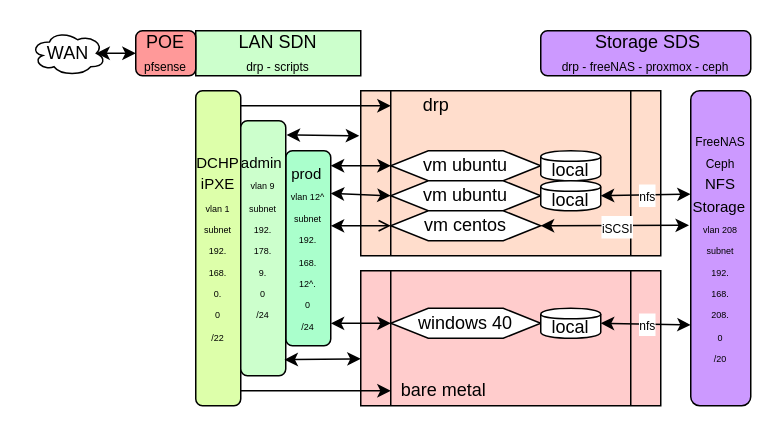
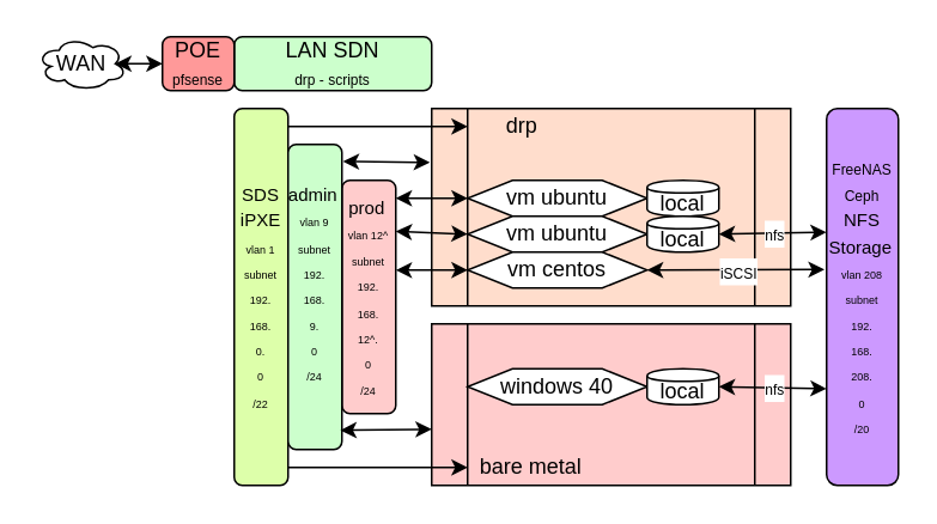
  <mxCell id="0" />
  <mxCell id="1" parent="0" />
  <mxCell id="2" value="" style="shape=process;whiteSpace=wrap;html=1;backgroundOutline=1;fillColor=#FFCCCC;" vertex="1" parent="1"><mxGeometry x="240" y="180" width="200" height="90" as="geometry" /></mxCell>
  <mxCell id="3" value="" style="shape=process;whiteSpace=wrap;html=1;backgroundOutline=1;fillColor=#FFDDCC;" vertex="1" parent="1"><mxGeometry x="240" y="60" width="200" height="110" as="geometry" /></mxCell>
  <mxCell id="4" value="WAN" style="ellipse;shape=cloud;whiteSpace=wrap;html=1;" parent="1" vertex="1"><mxGeometry y="20" width="50" height="30" as="geometry" x="20" /></mxCell>
- <mxCell id="5" value="LAN SDN&lt;br&gt;&lt;font style=&quot;font-size: 8px&quot;&gt;drp - scripts&lt;/font&gt;" style="whiteSpace=wrap;html=1;fillColor=#CCFFCC;rounded=0;" parent="1" vertex="1"><mxGeometry x="130" y="20" width="110" height="30" as="geometry" /></mxCell>
- <mxCell id="6" value="&amp;nbsp;Storage SDS&lt;br&gt;&lt;font style=&quot;font-size: 8px&quot;&gt;drp - freeNAS - proxmox - ceph&lt;/font&gt;" style="rounded=1;whiteSpace=wrap;html=1;fillColor=#CC99FF;" parent="1" vertex="1"><mxGeometry x="360" y="20" width="140" height="30" as="geometry" /></mxCell>
+ <mxCell id="5" value="LAN SDN&lt;br&gt;&lt;font style=&quot;font-size: 8px&quot;&gt;drp - scripts&lt;/font&gt;" style="rounded=1;whiteSpace=wrap;html=1;fillColor=#CCFFCC;" parent="1" vertex="1"><mxGeometry x="130" y="20" width="110" height="30" as="geometry" /></mxCell>
  <mxCell id="7" value="POE&lt;br&gt;&lt;font style=&quot;font-size: 8px&quot;&gt;pfsense&lt;/font&gt;" style="rounded=1;whiteSpace=wrap;html=1;fillColor=#FF9999;" parent="1" vertex="1"><mxGeometry x="90" y="20" width="40" height="30" as="geometry" /></mxCell>
  <mxCell id="8" value="" style="endArrow=classic;startArrow=classic;html=1;exitX=0.875;exitY=0.5;exitDx=0;exitDy=0;exitPerimeter=0;" parent="1" source="4" target="7" edge="1"><mxGeometry width="50" height="50" relative="1" as="geometry"><mxPoint x="73.75" y="35" as="sourcePoint" /><mxPoint x="140" y="35" as="targetPoint" /></mxGeometry></mxCell>
  <mxCell id="9" value="vm ubuntu" style="shape=hexagon;perimeter=hexagonPerimeter2;whiteSpace=wrap;html=1;" parent="1" vertex="1"><mxGeometry x="260" y="100" width="100" height="20" as="geometry" /></mxCell>
  <mxCell id="10" value="local" style="shape=cylinder;whiteSpace=wrap;html=1;boundedLbl=1;backgroundOutline=1;" parent="1" vertex="1"><mxGeometry x="360" y="100" width="40" height="20" as="geometry" /></mxCell>
  <mxCell id="11" value="vm ubuntu" style="shape=hexagon;perimeter=hexagonPerimeter2;whiteSpace=wrap;html=1;" parent="1" vertex="1"><mxGeometry x="260" y="120" width="100" height="20" as="geometry" /></mxCell>
  <mxCell id="12" value="drp" style="text;html=1;resizable=0;autosize=1;align=center;verticalAlign=middle;points=[];fillColor=none;strokeColor=none;rounded=0;" parent="1" vertex="1"><mxGeometry x="260" y="60" width="60" height="20" as="geometry" /></mxCell>
  <mxCell id="13" value="bare metal" style="text;html=1;resizable=0;autosize=1;align=center;verticalAlign=middle;points=[];fillColor=none;strokeColor=none;rounded=0;" parent="1" vertex="1"><mxGeometry x="260" y="250" width="70" height="20" as="geometry" /></mxCell>
  <mxCell id="14" value="vm centos" style="shape=hexagon;perimeter=hexagonPerimeter2;whiteSpace=wrap;html=1;" parent="1" vertex="1"><mxGeometry x="260" y="140" width="100" height="20" as="geometry" /></mxCell>
  <mxCell id="15" value="windows 40" style="shape=hexagon;perimeter=hexagonPerimeter2;whiteSpace=wrap;html=1;" parent="1" vertex="1"><mxGeometry x="260" y="205" width="100" height="20" as="geometry" /></mxCell>
- <mxCell id="16" value="&lt;font style=&quot;font-size: 10px&quot;&gt;DCHP&lt;br&gt;iPXE&lt;/font&gt;&lt;br&gt;&lt;font style=&quot;font-size: 6px&quot;&gt;vlan 1&lt;br&gt;subnet&lt;br&gt;192.&lt;br&gt;168.&lt;br&gt;0.&lt;br&gt;0&lt;br&gt;/22&lt;br&gt;&lt;/font&gt;" style="rounded=1;whiteSpace=wrap;html=1;fillColor=#DDFFAA;" parent="1" vertex="1"><mxGeometry x="130" y="60" width="30" height="210" as="geometry" /></mxCell>
- <mxCell id="17" value="&lt;font style=&quot;font-size: 10px&quot;&gt;prod&lt;/font&gt;&lt;font style=&quot;font-size: 6px&quot;&gt;&amp;nbsp;&lt;br&gt;vlan 12^&lt;br&gt;subnet&lt;br&gt;192.&lt;br&gt;168.&lt;br&gt;12^.&lt;br&gt;0&lt;br&gt;/24&lt;br&gt;&lt;/font&gt;" style="rounded=1;whiteSpace=wrap;html=1;fillColor=#AAFFCC;" parent="1" vertex="1"><mxGeometry x="190" y="100" width="30" height="130" as="geometry" /></mxCell>
- <mxCell id="18" value="&lt;font style=&quot;font-size: 10px&quot;&gt;admin&lt;/font&gt;&lt;font style=&quot;font-size: 6px&quot;&gt;&amp;nbsp;&lt;br&gt;vlan 9&lt;br&gt;subnet&lt;br&gt;192.&lt;br&gt;178.&lt;br&gt;9.&lt;br&gt;0&lt;br&gt;/24&lt;br&gt;&lt;br&gt;&lt;/font&gt;" style="rounded=1;whiteSpace=wrap;html=1;fillColor=#CCFFCC;" parent="1" vertex="1"><mxGeometry x="160" y="80" width="30" height="170" as="geometry" /></mxCell>
+ <mxCell id="16" value="&lt;font style=&quot;font-size: 10px&quot;&gt;SDS&lt;br&gt;iPXE&lt;/font&gt;&lt;br&gt;&lt;font style=&quot;font-size: 6px&quot;&gt;vlan 1&lt;br&gt;subnet&lt;br&gt;192.&lt;br&gt;168.&lt;br&gt;0.&lt;br&gt;0&lt;br&gt;/22&lt;br&gt;&lt;/font&gt;" style="rounded=1;whiteSpace=wrap;html=1;fillColor=#DDFFAA;" parent="1" vertex="1"><mxGeometry x="130" y="60" width="30" height="210" as="geometry" /></mxCell>
+ <mxCell id="17" value="&lt;font style=&quot;font-size: 10px&quot;&gt;prod&lt;/font&gt;&lt;font style=&quot;font-size: 6px&quot;&gt;&amp;nbsp;&lt;br&gt;vlan 12^&lt;br&gt;subnet&lt;br&gt;192.&lt;br&gt;168.&lt;br&gt;12^.&lt;br&gt;0&lt;br&gt;/24&lt;br&gt;&lt;/font&gt;" style="rounded=1;whiteSpace=wrap;html=1;fillColor=#ffcccc;" parent="1" vertex="1"><mxGeometry x="190" y="100" width="30" height="130" as="geometry" /></mxCell>
+ <mxCell id="18" value="&lt;font style=&quot;font-size: 10px&quot;&gt;admin&lt;/font&gt;&lt;font style=&quot;font-size: 6px&quot;&gt;&amp;nbsp;&lt;br&gt;vlan 9&lt;br&gt;subnet&lt;br&gt;192.&lt;br&gt;168.&lt;br&gt;9.&lt;br&gt;0&lt;br&gt;/24&lt;br&gt;&lt;br&gt;&lt;/font&gt;" style="rounded=1;whiteSpace=wrap;html=1;fillColor=#CCFFCC;" parent="1" vertex="1"><mxGeometry x="160" y="80" width="30" height="170" as="geometry" /></mxCell>
  <mxCell id="19" value="&lt;font&gt;&lt;font style=&quot;font-size: 8px&quot;&gt;FreeNAS&lt;/font&gt;&lt;br&gt;&lt;font style=&quot;font-size: 8px&quot;&gt;Ceph&lt;/font&gt;&lt;br&gt;&lt;span style=&quot;font-size: 10px&quot;&gt;NFS&lt;/span&gt;&lt;br&gt;&lt;span style=&quot;font-size: 10px&quot;&gt;Storage&lt;/span&gt;&lt;/font&gt;&lt;font style=&quot;font-size: 6px&quot;&gt;&amp;nbsp;&lt;br&gt;vlan 208&lt;br&gt;subnet&lt;br&gt;192.&lt;br&gt;168.&lt;br&gt;208.&lt;br&gt;0&lt;br&gt;/20&lt;br&gt;&lt;/font&gt;" style="rounded=1;whiteSpace=wrap;html=1;fillColor=#CC99FF;" parent="1" vertex="1"><mxGeometry x="460" y="60" width="40" height="210" as="geometry" /></mxCell>
  <mxCell id="20" value="local" style="shape=cylinder;whiteSpace=wrap;html=1;boundedLbl=1;backgroundOutline=1;" parent="1" vertex="1"><mxGeometry x="360" y="205" width="40" height="20" as="geometry" /></mxCell>
  <mxCell id="21" value="local" style="shape=cylinder;whiteSpace=wrap;html=1;boundedLbl=1;backgroundOutline=1;" parent="1" vertex="1"><mxGeometry x="360" y="120" width="40" height="20" as="geometry" /></mxCell>
  <mxCell id="22" value="" style="endArrow=classic;startArrow=classic;html=1;exitX=1;exitY=0.5;exitDx=0;exitDy=0;entryX=-0.029;entryY=0.332;entryDx=0;entryDy=0;entryPerimeter=0;" parent="1" source="14" edge="1"><mxGeometry width="50" height="50" relative="1" as="geometry"><mxPoint x="240" y="230" as="sourcePoint" /><mxPoint x="458.84" y="149.72" as="targetPoint" /></mxGeometry></mxCell>
  <mxCell id="23" value="&lt;font style=&quot;font-size: 8px&quot;&gt;iSCSI&lt;/font&gt;" style="text;html=1;align=center;verticalAlign=middle;resizable=0;points=[];labelBackgroundColor=#ffffff;" parent="22" vertex="1" connectable="0"><mxGeometry x="-0.456" y="-2" relative="1" as="geometry"><mxPoint x="23.71" y="-1.92" as="offset" /></mxGeometry></mxCell>
  <mxCell id="24" value="" style="endArrow=classic;startArrow=classic;html=1;exitX=1;exitY=0.5;exitDx=0;exitDy=0;entryX=0;entryY=0.233;entryDx=0;entryDy=0;entryPerimeter=0;" parent="1" source="21" edge="1"><mxGeometry width="50" height="50" relative="1" as="geometry"><mxPoint x="240" y="230" as="sourcePoint" /><mxPoint x="460" y="128.93" as="targetPoint" /></mxGeometry></mxCell>
  <mxCell id="25" value="&lt;font style=&quot;font-size: 8px&quot;&gt;nfs&lt;/font&gt;" style="text;html=1;align=center;verticalAlign=middle;resizable=0;points=[];labelBackgroundColor=#ffffff;" parent="24" vertex="1" connectable="0"><mxGeometry x="0.028" relative="1" as="geometry"><mxPoint as="offset" /></mxGeometry></mxCell>
  <mxCell id="26" value="" style="endArrow=classic;startArrow=classic;html=1;exitX=1;exitY=0.5;exitDx=0;exitDy=0;entryX=0;entryY=0.91;entryDx=0;entryDy=0;entryPerimeter=0;" parent="1" source="20" edge="1"><mxGeometry width="50" height="50" relative="1" as="geometry"><mxPoint x="410" y="85" as="sourcePoint" /><mxPoint x="460" y="216.1" as="targetPoint" /></mxGeometry></mxCell>
  <mxCell id="27" value="&lt;font style=&quot;font-size: 8px&quot;&gt;nfs&lt;/font&gt;" style="text;html=1;align=center;verticalAlign=middle;resizable=0;points=[];labelBackgroundColor=#ffffff;" parent="26" vertex="1" connectable="0"><mxGeometry x="0.028" relative="1" as="geometry"><mxPoint as="offset" /></mxGeometry></mxCell>
  <mxCell id="28" value="" style="endArrow=classic;html=1;" edge="1" parent="1" target="12"><mxGeometry width="50" height="50" relative="1" as="geometry"><mxPoint x="160" y="70" as="sourcePoint" /><mxPoint x="220" y="70" as="targetPoint" /></mxGeometry></mxCell>
  <mxCell id="29" value="" style="endArrow=classic;startArrow=classic;html=1;exitX=1.019;exitY=0.056;exitDx=0;exitDy=0;exitPerimeter=0;" edge="1" parent="1" source="18"><mxGeometry width="50" height="50" relative="1" as="geometry"><mxPoint x="201" y="79" as="sourcePoint" /><mxPoint x="239" y="90" as="targetPoint" /></mxGeometry></mxCell>
  <mxCell id="30" value="" style="endArrow=classic;startArrow=classic;html=1;exitX=0.971;exitY=0.937;exitDx=0;exitDy=0;exitPerimeter=0;entryX=0;entryY=0.652;entryDx=0;entryDy=0;entryPerimeter=0;" edge="1" parent="1" source="18" target="2"><mxGeometry width="50" height="50" relative="1" as="geometry"><mxPoint x="201.57" y="250.96" as="sourcePoint" /><mxPoint x="240" y="250.88" as="targetPoint" /></mxGeometry></mxCell>
  <mxCell id="31" value="" style="endArrow=classic;html=1;" edge="1" parent="1" target="13"><mxGeometry width="50" height="50" relative="1" as="geometry"><mxPoint x="160" y="260" as="sourcePoint" /><mxPoint x="238.56" y="270.46" as="targetPoint" /></mxGeometry></mxCell>
- <mxCell id="32" value="" style="endArrow=classic;startArrow=classic;html=1;entryX=0;entryY=0.5;entryDx=0;entryDy=0;exitX=1;exitY=0.885;exitDx=0;exitDy=0;exitPerimeter=0;" edge="1" parent="1" source="17" target="15"><mxGeometry width="50" height="50" relative="1" as="geometry"><mxPoint x="240" y="230" as="sourcePoint" /><mxPoint x="290" y="180" as="targetPoint" /></mxGeometry></mxCell>
- <mxCell id="33" value="" style="endArrow=open;startArrow=classic;html=1;entryX=0;entryY=0.5;entryDx=0;entryDy=0;exitX=1;exitY=0.385;exitDx=0;exitDy=0;exitPerimeter=0;" edge="1" parent="1" source="17" target="14"><mxGeometry width="50" height="50" relative="1" as="geometry"><mxPoint x="222" y="150" as="sourcePoint" /><mxPoint x="270" y="225" as="targetPoint" /></mxGeometry></mxCell>
+ <mxCell id="33" value="" style="endArrow=classic;startArrow=classic;html=1;entryX=0;entryY=0.5;entryDx=0;entryDy=0;exitX=1;exitY=0.385;exitDx=0;exitDy=0;exitPerimeter=0;" edge="1" parent="1" source="17" target="14"><mxGeometry width="50" height="50" relative="1" as="geometry"><mxPoint x="222" y="150" as="sourcePoint" /><mxPoint x="270" y="225" as="targetPoint" /></mxGeometry></mxCell>
  <mxCell id="34" value="" style="endArrow=classic;startArrow=classic;html=1;entryX=0;entryY=0.5;entryDx=0;entryDy=0;exitX=1;exitY=0.219;exitDx=0;exitDy=0;exitPerimeter=0;" edge="1" parent="1" source="17" target="11"><mxGeometry width="50" height="50" relative="1" as="geometry"><mxPoint x="231.71" y="160.18" as="sourcePoint" /><mxPoint x="270" y="160" as="targetPoint" /></mxGeometry></mxCell>
  <mxCell id="35" value="" style="endArrow=classic;startArrow=classic;html=1;entryX=0;entryY=0.5;entryDx=0;entryDy=0;" edge="1" parent="1" target="9"><mxGeometry width="50" height="50" relative="1" as="geometry"><mxPoint x="220" y="110" as="sourcePoint" /><mxPoint x="270" y="140" as="targetPoint" /></mxGeometry></mxCell>
